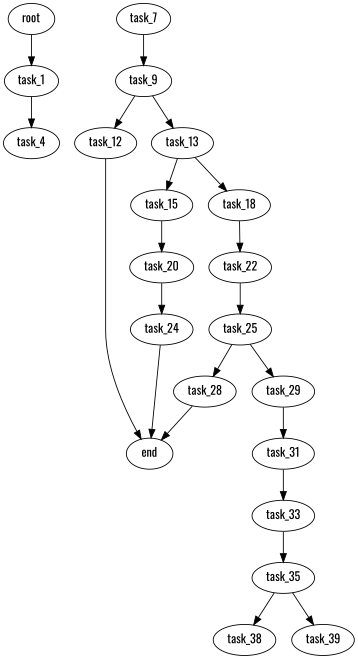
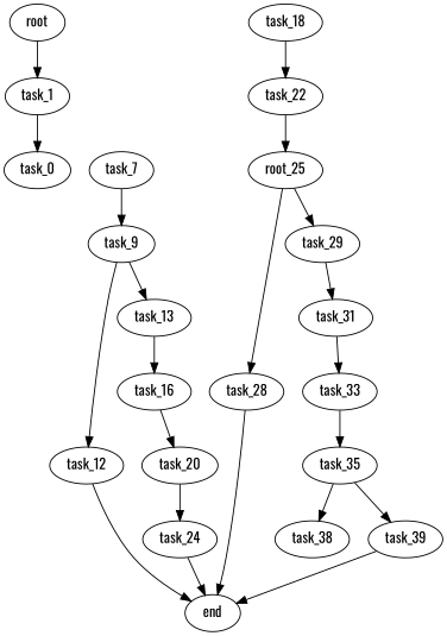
  digraph {
    fontname=Oswald
    node [fontname=Oswald]
    edge [fontname=Oswald]
    root
    task_1
-   task_4
+   task_4 [label=task_0]
    task_7
    task_9
    task_12
    task_13
    end
-   task_16 [label=task_15]
+   task_16
    task_18
    task_20
    task_22
    task_24
-   task_25
+   task_25 [label=root_25]
    task_28
    task_29
    task_31
    task_33
    task_35
    task_38
    task_39
    root -> task_1
    task_1 -> task_4
    task_7 -> task_9
    task_9 -> task_12
    task_9 -> task_13
    task_12 -> end
    task_13 -> task_16
-   task_13 -> task_18
    task_16 -> task_20
    task_18 -> task_22
    task_20 -> task_24
    task_22 -> task_25
    task_24 -> end
    task_25 -> task_28
    task_25 -> task_29
    task_28 -> end
    task_29 -> task_31
    task_31 -> task_33
    task_33 -> task_35
    task_35 -> task_38
    task_35 -> task_39
+   task_39 -> end
  }
